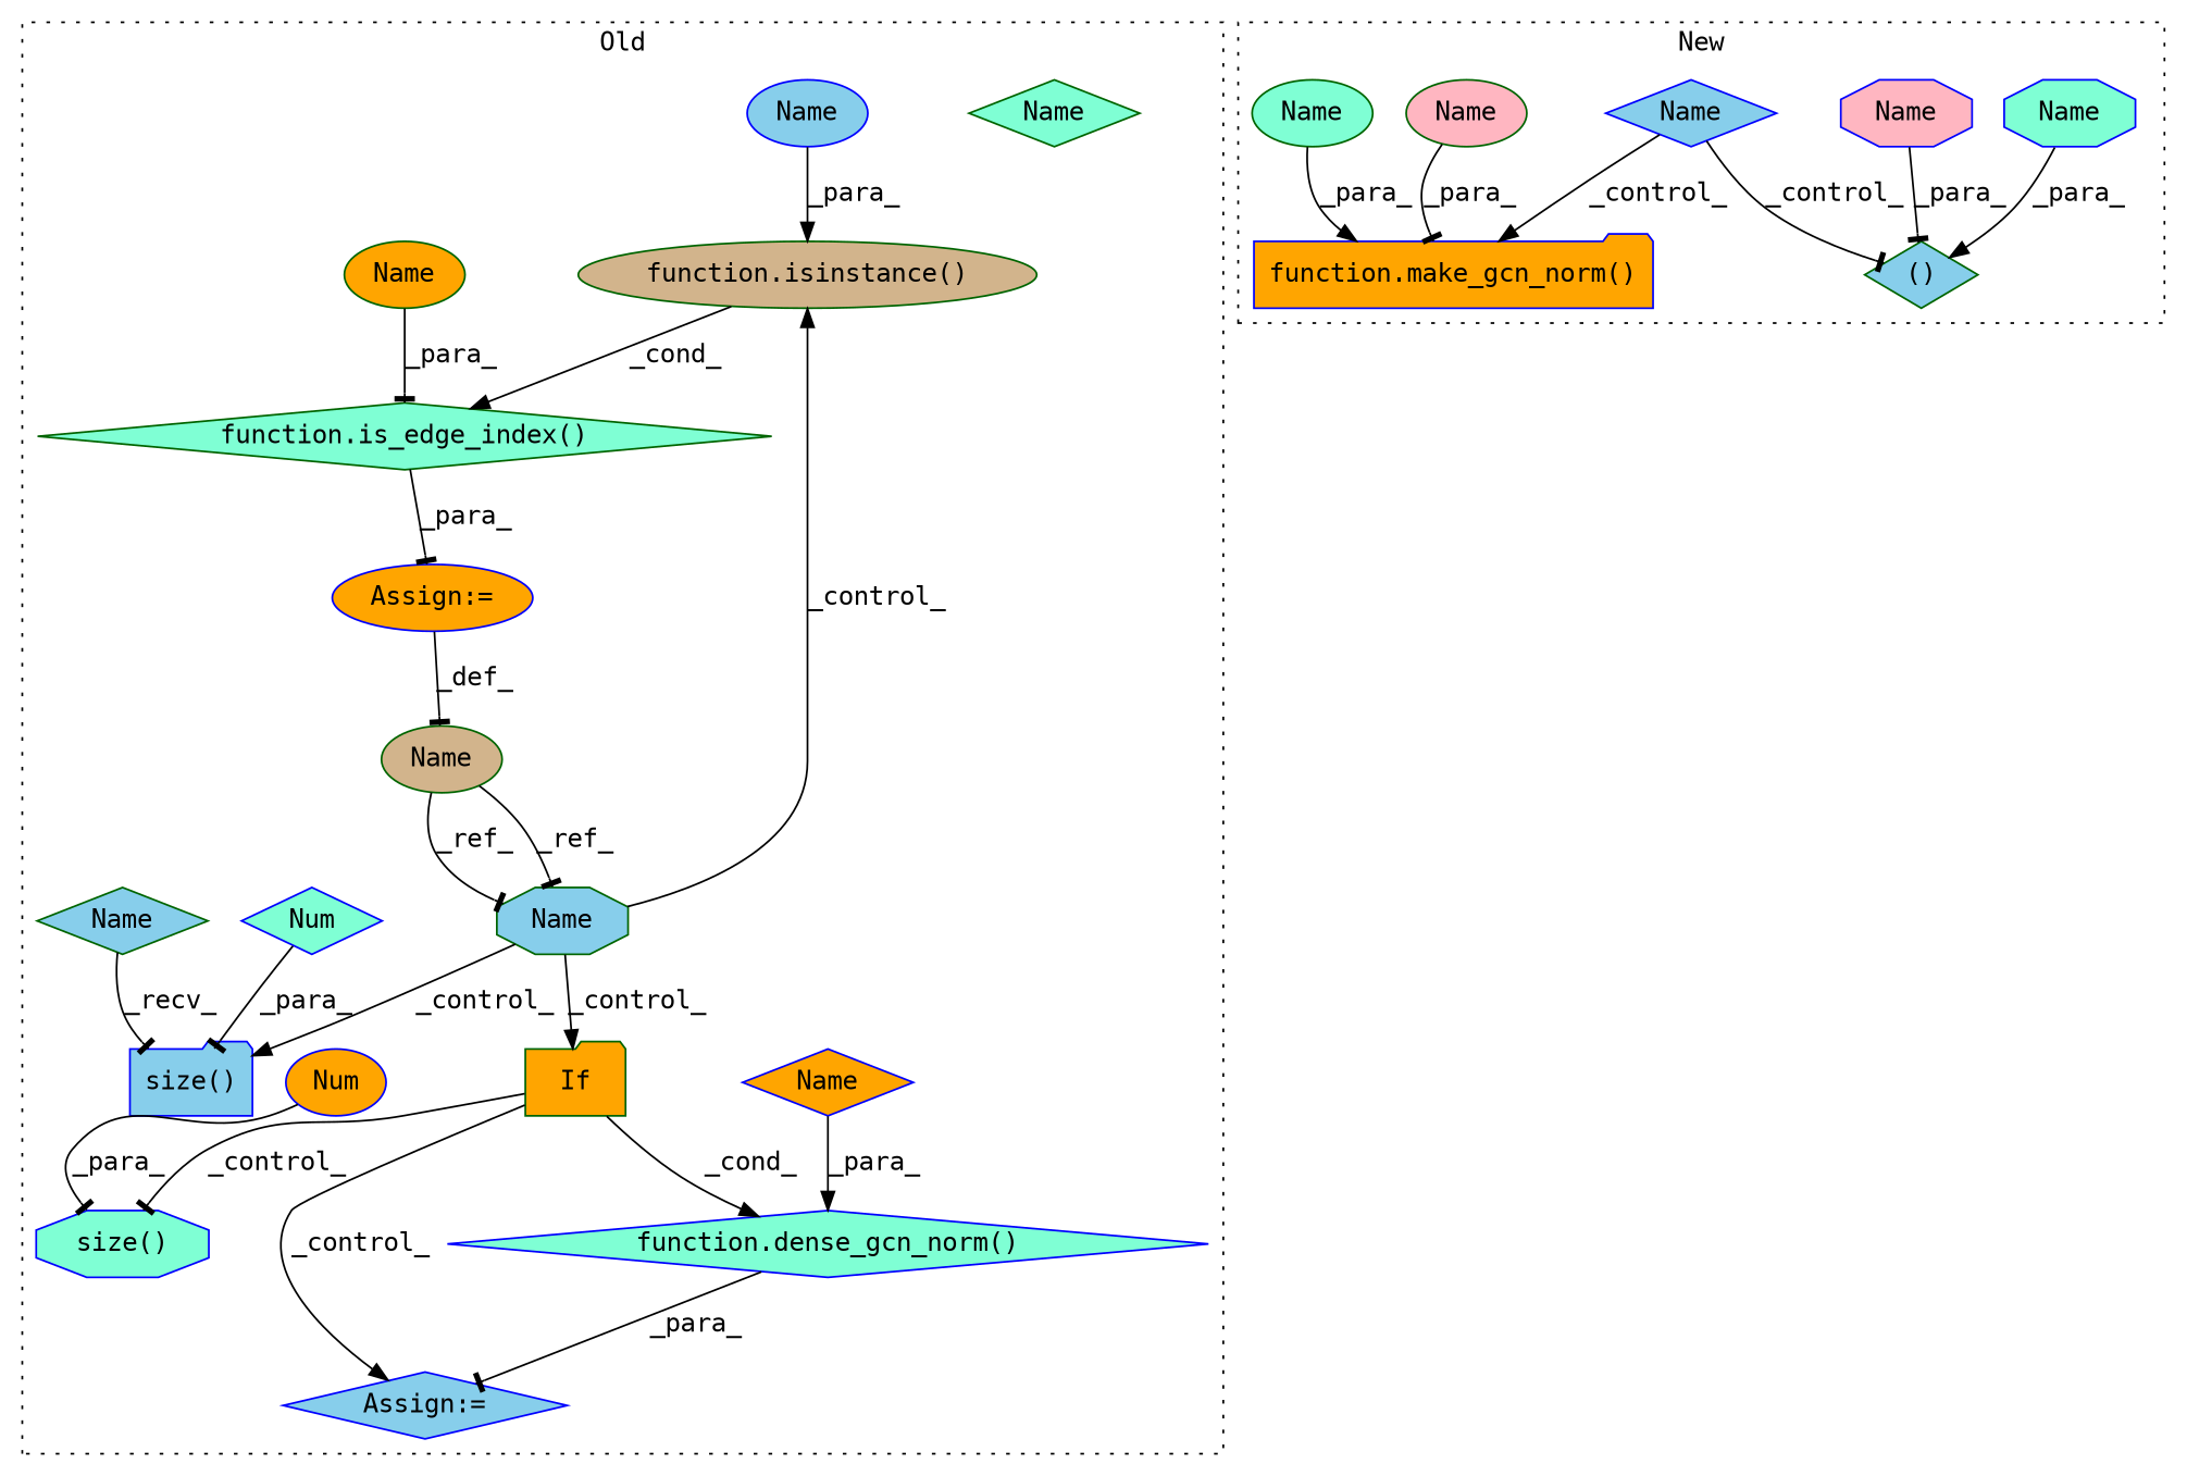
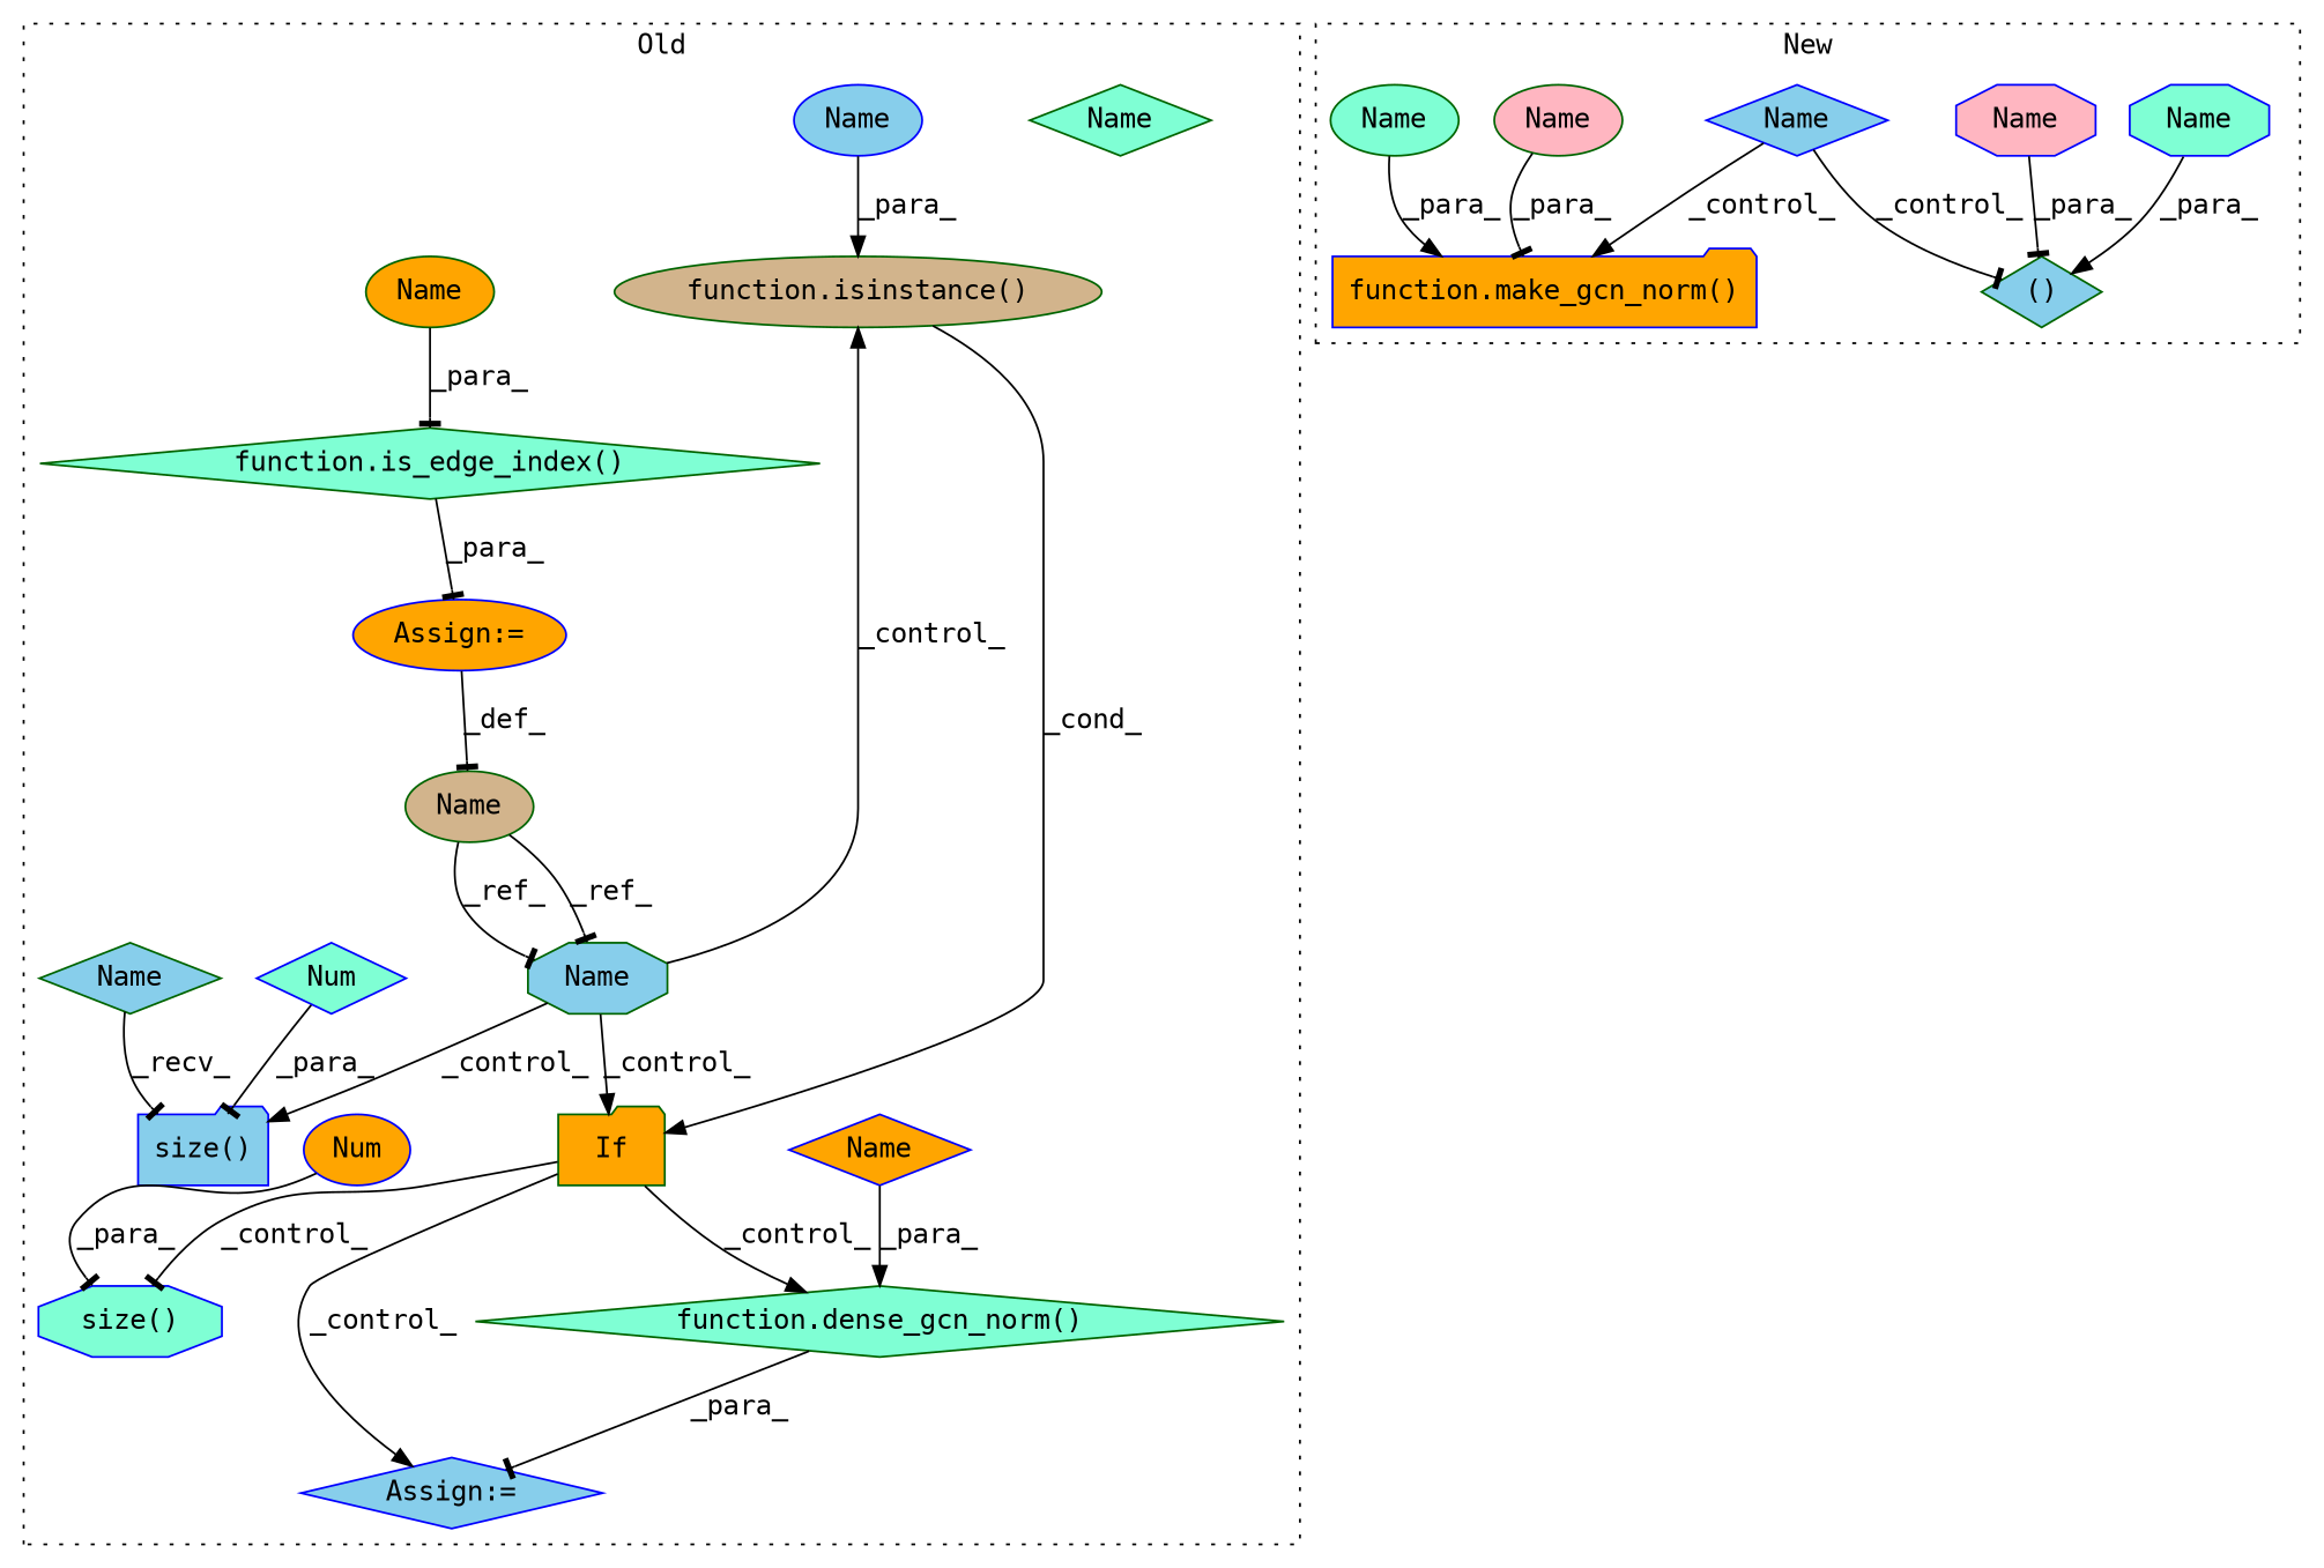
  digraph {
    fontname="DejaVu Sans Mono"
    node [a=87 color=blue fillcolor=aquamarine fontname="DejaVu Sans Mono" l=10 s=1867 shape=diamond style=filled]
    edge [arrowhead=tee fontname="DejaVu Sans Mono"]
-   n1 [a=75 l="15,97" label="function.dense_gcn_norm()" s="2431,2456"]
+   n1 [a=75 color=darkgreen l="15,97" label="function.dense_gcn_norm()" s="2431,2456"]
    n2 [a=96 color=darkgreen fillcolor=orange l="0,18" label=If s="2093,2129" shape=folder]
    n3 [a=75 color=darkgreen l="14,1" label="function.is_edge_index()" s="1798,1822"]
    n4 [color=darkgreen fillcolor=tan l=12 label=Name s=1783 shape=ellipse]
    n5 [color=darkgreen l=12 label=Name]
    n6 [a=75 color=darkgreen fillcolor=tan l="11,1" label="function.isinstance()" s="2093,2128" shape=ellipse]
    n7 [a=68 fillcolor=orange l=3 label="Assign:=" s=1795 shape=ellipse]
    n8 [a=68 fillcolor=skyblue l=3 label="Assign:=" s=2428]
    n9 [a=75 l="7,1" label="size()" s="2181,2189" shape=octagon]
    n10 [a=75 fillcolor=skyblue l="7,1" label="size()" s="1978,1986" shape=folder]
    n11 [a=76 fillcolor=orange l=1 label=Num s=2188 shape=ellipse]
    n12 [a=76 l=1 label=Num s=1985]
    n13 [fillcolor=skyblue label=Name s=2104 shape=ellipse]
    n14 [fillcolor=orange label=Name s=2446]
    n15 [color=darkgreen fillcolor=orange label=Name s=1812 shape=ellipse]
    n16 [color=darkgreen fillcolor=skyblue l=12 label=Name shape=octagon]
    n17 [color=darkgreen fillcolor=skyblue l=1 label=Name s=1978]
    n18 [a=54 color=darkgreen fillcolor=skyblue l=13 label="()" s=1890]
    n19 [a=75 fillcolor=orange l="14,1" label="function.make_gcn_norm()" s="1906,1943" shape=folder]
    n20 [fillcolor=skyblue l=14 label=Name s=1852]
    n21 [l=11 label=Name s=1892 shape=octagon]
    n22 [color=darkgreen fillcolor=lightpink l=11 label=Name s=1932 shape=ellipse]
    n23 [fillcolor=lightpink label=Name s=1880 shape=octagon]
    n24 [color=darkgreen label=Name s=1920 shape=ellipse]
    subgraph cluster_1 {
      label=Old
      style=dotted
      n1
      n2
      n3
      n4
      n5
      n6
      n7
      n8
      n9
      n10
      n11
      n12
      n13
      n14
      n15
      n16
      n17
    }
    subgraph cluster_2 {
      label=New
      style=dotted
      n18
      n19
      n20
      n21
      n22
      n23
      n24
    }
    n1 -> n8 [label=_para_]
-   n2 -> n1 [arrowhead=normal label=_cond_]
+   n2 -> n1 [arrowhead=normal label=_control_]
    n2 -> n8 [arrowhead=normal label=_control_]
    n2 -> n9 [label=_control_]
    n3 -> n7 [label=_para_]
    n4 -> n16 [label=_ref_]
    n4 -> n16 [label=_ref_]
-   n6 -> n3 [arrowhead=normal label=_cond_]
+   n6 -> n2 [arrowhead=normal label=_cond_]
    n7 -> n4 [label=_def_]
    n11 -> n9 [label=_para_]
    n12 -> n10 [label=_para_]
    n13 -> n6 [arrowhead=normal label=_para_]
    n14 -> n1 [arrowhead=normal label=_para_]
    n15 -> n3 [label=_para_]
    n16 -> n2 [arrowhead=normal label=_control_]
    n16 -> n6 [arrowhead=normal label=_control_]
    n16 -> n10 [arrowhead=normal label=_control_]
    n17 -> n10 [label=_recv_]
    n20 -> n18 [label=_control_]
    n20 -> n19 [arrowhead=normal label=_control_]
    n21 -> n18 [arrowhead=normal label=_para_]
    n22 -> n19 [label=_para_]
    n23 -> n18 [label=_para_]
    n24 -> n19 [arrowhead=normal label=_para_]
  }
